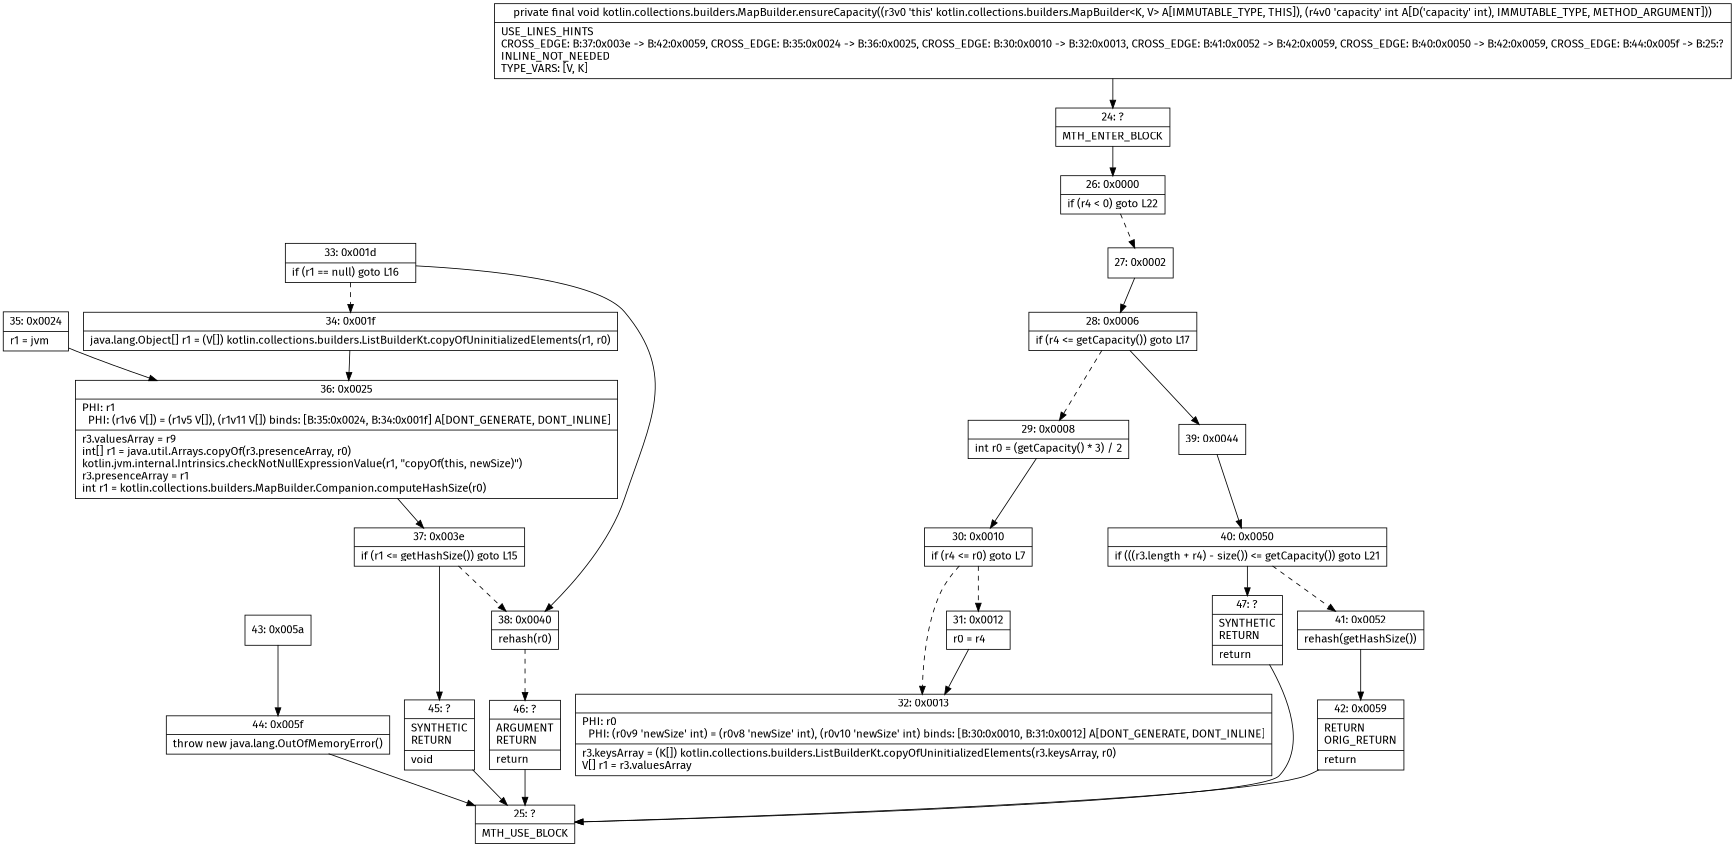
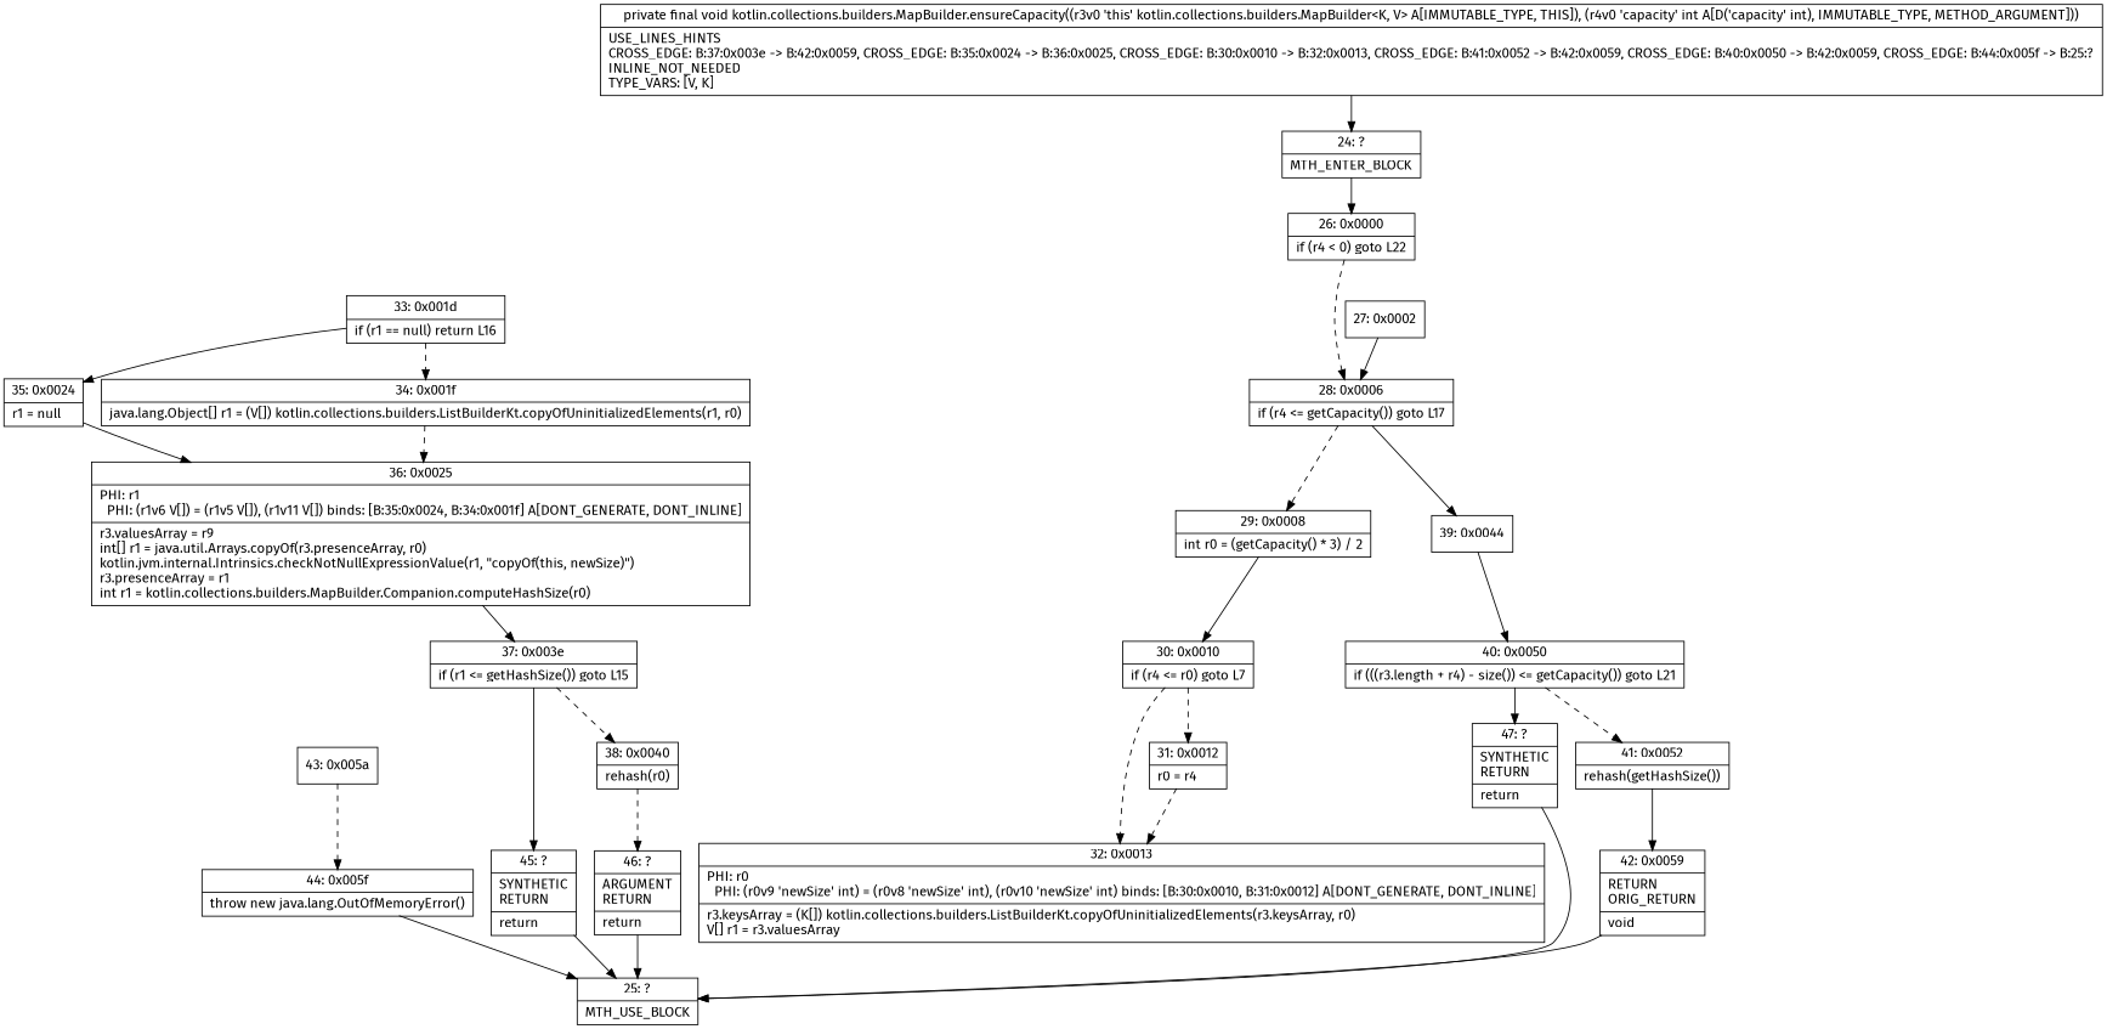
  digraph {
    fontname="Fira Sans"
    node [fontname="Fira Sans" shape=record]
    edge [fontname="Fira Sans"]
    n1 [label="{24\:\ ?|MTH_ENTER_BLOCK\l}"]
    n2 [label="{26\:\ 0x0000|if (r4 \< 0) goto L22\l}"]
    n3 [label="{27\:\ 0x0002}"]
    n4 [label="{28\:\ 0x0006|if (r4 \<= getCapacity()) goto L17\l}"]
    n5 [label="{43\:\ 0x005a}"]
    n6 [label="{44\:\ 0x005f|throw new java.lang.OutOfMemoryError()\l}"]
    n7 [label="{29\:\ 0x0008|int r0 = (getCapacity() * 3) \/ 2\l}"]
    n8 [label="{39\:\ 0x0044}"]
    n9 [label="{30\:\ 0x0010|if (r4 \<= r0) goto L7\l}"]
    n10 [label="{40\:\ 0x0050|if (((r3.length + r4) \- size()) \<= getCapacity()) goto L21\l}"]
    n11 [label="{31\:\ 0x0012|r0 = r4\l}"]
    n12 [label="{32\:\ 0x0013|PHI: r0 \l  PHI: (r0v9 'newSize' int) = (r0v8 'newSize' int), (r0v10 'newSize' int) binds: [B:30:0x0010, B:31:0x0012] A[DONT_GENERATE, DONT_INLINE]\l|r3.keysArray = (K[]) kotlin.collections.builders.ListBuilderKt.copyOfUninitializedElements(r3.keysArray, r0)\lV[] r1 = r3.valuesArray\l}"]
-   n13 [label="{33\:\ 0x001d|if (r1 == null) goto L16\l}"]
+   n13 [label="{33\:\ 0x001d|if (r1 == null) return L16\l}"]
    n14 [label="{34\:\ 0x001f|java.lang.Object[] r1 = (V[]) kotlin.collections.builders.ListBuilderKt.copyOfUninitializedElements(r1, r0)\l}"]
-   n15 [label="{35\:\ 0x0024|r1 = jvm\l}"]
+   n15 [label="{35\:\ 0x0024|r1 = null\l}"]
    n16 [label="{36\:\ 0x0025|PHI: r1 \l  PHI: (r1v6 V[]) = (r1v5 V[]), (r1v11 V[]) binds: [B:35:0x0024, B:34:0x001f] A[DONT_GENERATE, DONT_INLINE]\l|r3.valuesArray = r9\lint[] r1 = java.util.Arrays.copyOf(r3.presenceArray, r0)\lkotlin.jvm.internal.Intrinsics.checkNotNullExpressionValue(r1, \"copyOf(this, newSize)\")\lr3.presenceArray = r1\lint r1 = kotlin.collections.builders.MapBuilder.Companion.computeHashSize(r0)\l}"]
    n17 [label="{37\:\ 0x003e|if (r1 \<= getHashSize()) goto L15\l}"]
    n18 [label="{38\:\ 0x0040|rehash(r0)\l}"]
-   n19 [label="{45\:\ ?|SYNTHETIC\lRETURN\l|void\l}"]
+   n19 [label="{45\:\ ?|SYNTHETIC\lRETURN\l|return\l}"]
    n20 [label="{46\:\ ?|ARGUMENT\lRETURN\l|return\l}"]
    n21 [label="{25\:\ ?|MTH_USE_BLOCK\l}"]
    n22 [label="{41\:\ 0x0052|rehash(getHashSize())\l}"]
    n23 [label="{47\:\ ?|SYNTHETIC\lRETURN\l|return\l}"]
-   n24 [label="{42\:\ 0x0059|RETURN\lORIG_RETURN\l|return\l}"]
+   n24 [label="{42\:\ 0x0059|RETURN\lORIG_RETURN\l|void\l}"]
    n25 [label="{private final void kotlin.collections.builders.MapBuilder.ensureCapacity((r3v0 'this' kotlin.collections.builders.MapBuilder\<K, V\> A[IMMUTABLE_TYPE, THIS]), (r4v0 'capacity' int A[D('capacity' int), IMMUTABLE_TYPE, METHOD_ARGUMENT]))  | USE_LINES_HINTS\lCROSS_EDGE: B:37:0x003e \-\> B:42:0x0059, CROSS_EDGE: B:35:0x0024 \-\> B:36:0x0025, CROSS_EDGE: B:30:0x0010 \-\> B:32:0x0013, CROSS_EDGE: B:41:0x0052 \-\> B:42:0x0059, CROSS_EDGE: B:40:0x0050 \-\> B:42:0x0059, CROSS_EDGE: B:44:0x005f \-\> B:25:?\lINLINE_NOT_NEEDED\lTYPE_VARS: [V, K]\l}"]
    n1 -> n2
-   n2 -> n3 [style=dashed]
+   n2 -> n4 [style=dashed]
    n3 -> n4
    n4 -> n7 [style=dashed]
    n4 -> n8
-   n5 -> n6
+   n5 -> n6 [style=dashed]
    n6 -> n21
    n7 -> n9
    n8 -> n10
    n9 -> n11 [style=dashed]
    n9 -> n12 [style=dashed]
    n10 -> n22 [style=dashed]
    n10 -> n23
-   n11 -> n12
+   n11 -> n12 [style=dashed]
    n13 -> n14 [style=dashed]
-   n13 -> n18
-   n14 -> n16
+   n13 -> n15
+   n14 -> n16 [style=dashed]
    n15 -> n16
    n16 -> n17
    n17 -> n18 [style=dashed]
    n17 -> n19
    n18 -> n20 [style=dashed]
    n19 -> n21
    n20 -> n21
    n22 -> n24
    n23 -> n21
    n24 -> n21
    n25 -> n1
  }
